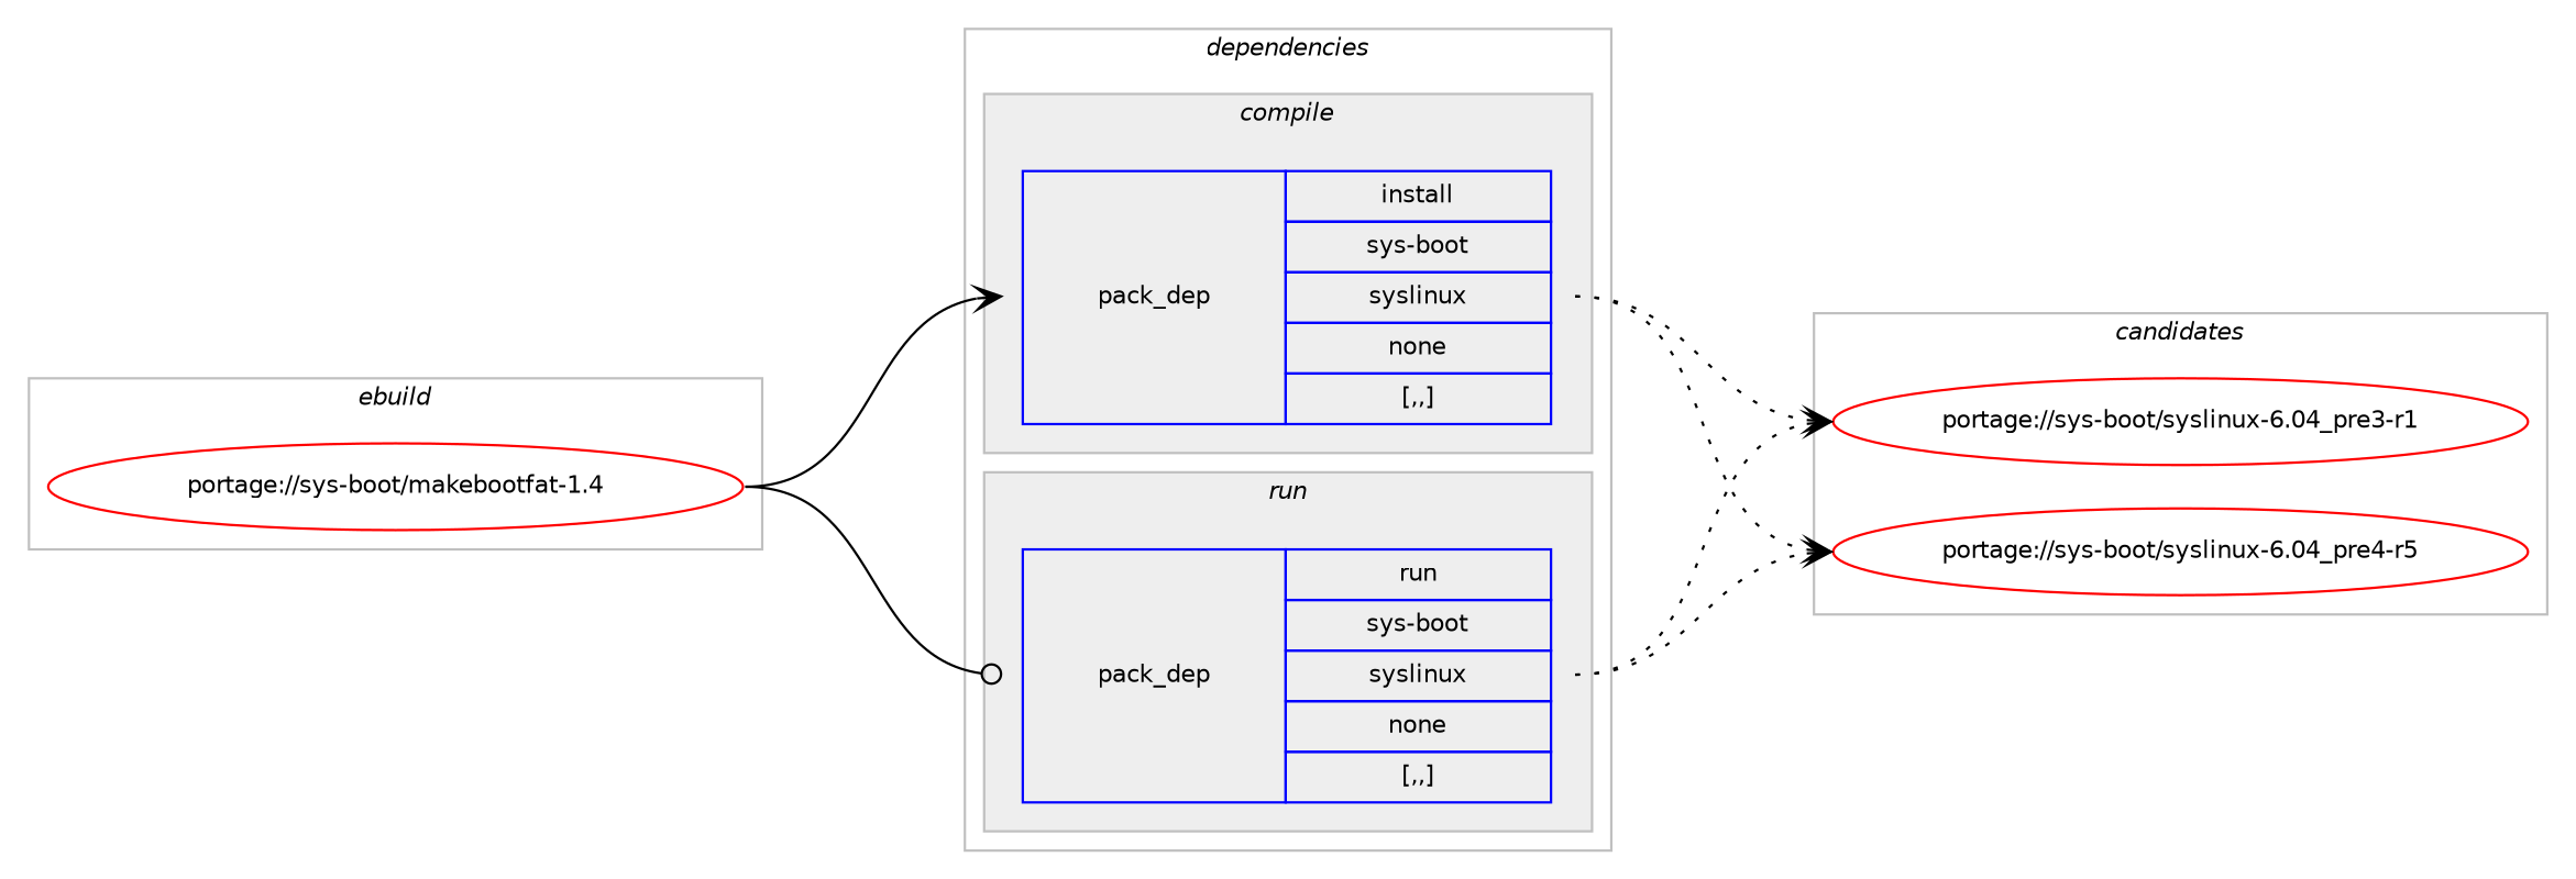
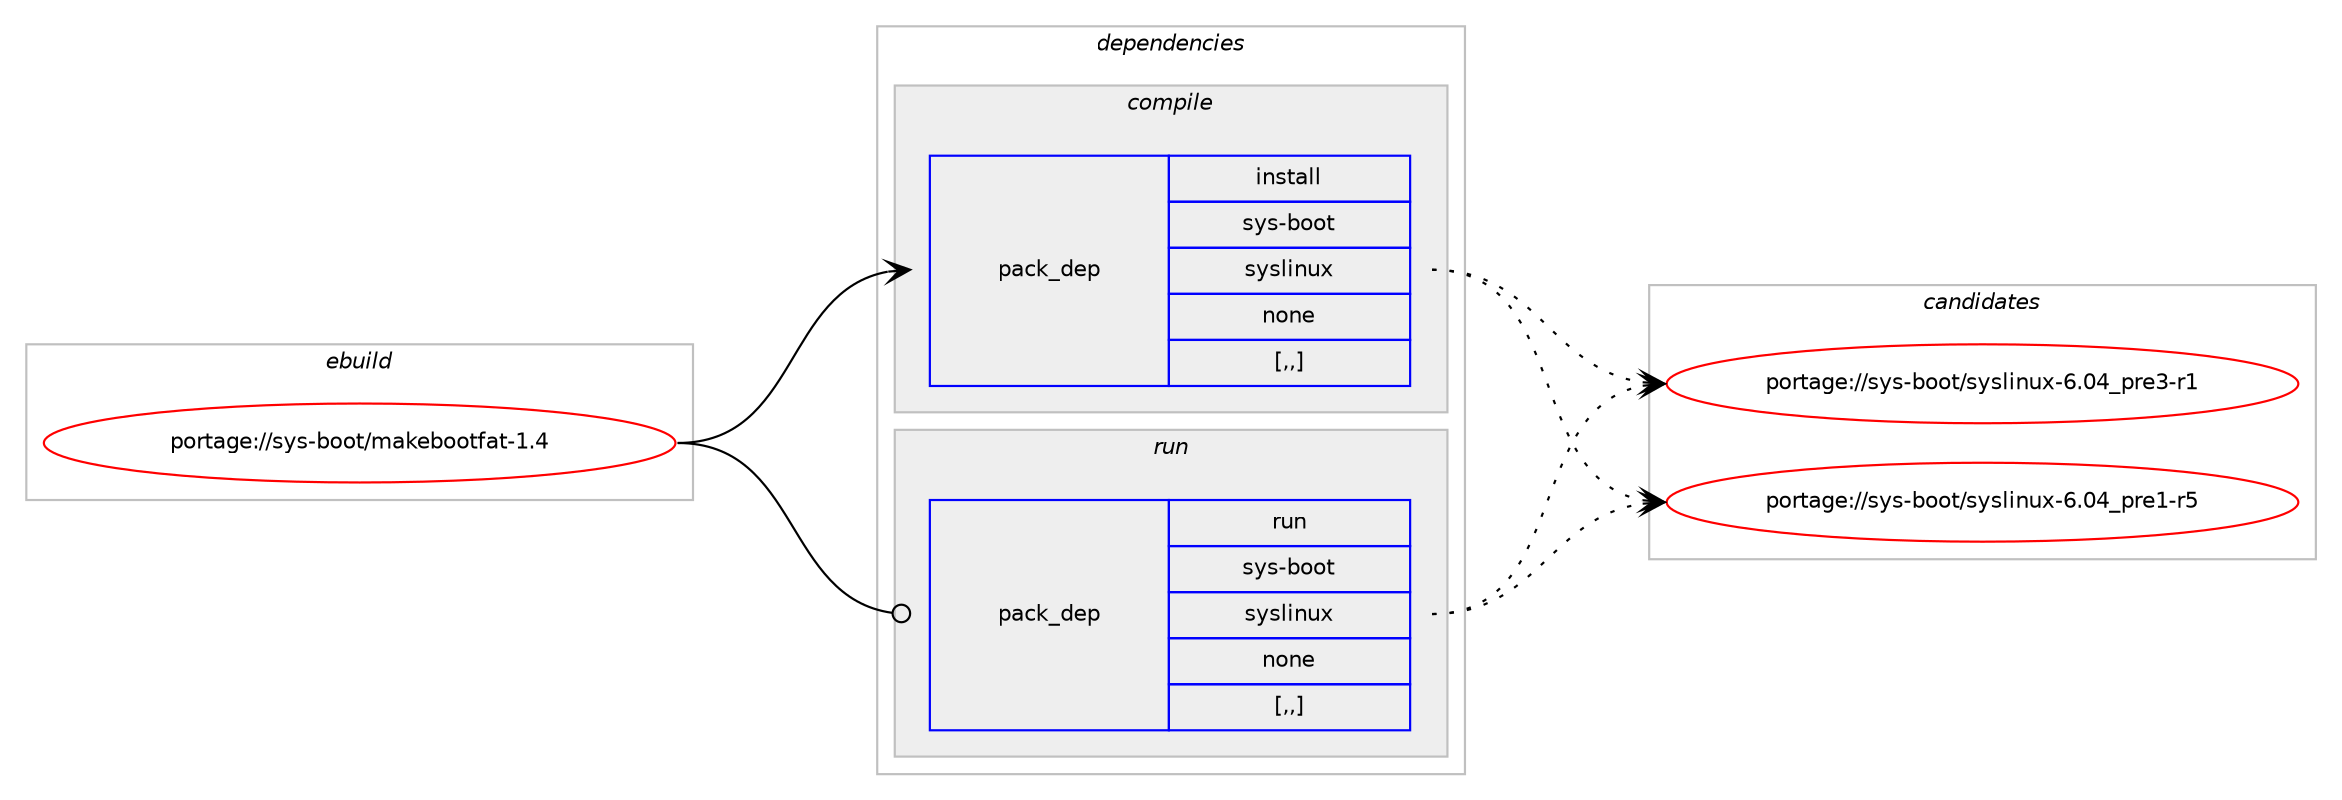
  digraph {
    compound=true
    concentrate=true
    fontname=Helvetica
    fontsize=10
    newrank=true
    rankdir=LR
    ranksep=1.5
    node [color=red fontname=Helvetica fontsize=10]
    edge [arrowhead=vee headport=w style=dotted tailport=e weight=100]
    n1 [label="portage://sys-boot/makebootfat-1.4" width=4]
    n2 [color=blue label=<<TABLE BORDER="0" CELLBORDER="1" CELLSPACING="0" CELLPADDING="4" WIDTH="220"><TR><TD ROWSPAN="6" CELLPADDING="30">pack_dep</TD></TR><TR><TD WIDTH="110">install</TD></TR><TR><TD>sys-boot</TD></TR><TR><TD>syslinux</TD></TR><TR><TD>none</TD></TR><TR><TD>[,,]</TD></TR></TABLE>> shape=none]
    n3 [color=blue label=<<TABLE BORDER="0" CELLBORDER="1" CELLSPACING="0" CELLPADDING="4" WIDTH="220"><TR><TD ROWSPAN="6" CELLPADDING="30">pack_dep</TD></TR><TR><TD WIDTH="110">run</TD></TR><TR><TD>sys-boot</TD></TR><TR><TD>syslinux</TD></TR><TR><TD>none</TD></TR><TR><TD>[,,]</TD></TR></TABLE>> shape=none]
    n4 [label="portage://sys-boot/syslinux-6.04_pre3-r1" width=4]
-   n5 [label="portage://sys-boot/syslinux-6.04_pre4-r5" width=4]
+   n5 [label="portage://sys-boot/syslinux-6.04_pre1-r5" width=4]
    subgraph cluster_1 {
      color=gray
      label=<<i>ebuild</i>>
      n1
    }
    subgraph cluster_2 {
      color=gray
      label=<<i>dependencies</i>>
      subgraph cluster_3 {
        color=gray
        fillcolor="#eeeeee"
        label=<<i>compile</i>>
        style=filled
        subgraph sub_4 {
          color=gray
          fillcolor="#eeeeee"
          label=<<i>compile</i>>
          style=filled
          n2
        }
      }
      subgraph cluster_5 {
        color=gray
        fillcolor="#eeeeee"
        label=<<i>compile and run</i>>
        style=filled
      }
      subgraph cluster_6 {
        color=gray
        fillcolor="#eeeeee"
        label=<<i>run</i>>
        style=filled
        subgraph sub_7 {
          color=gray
          fillcolor="#eeeeee"
          label=<<i>run</i>>
          style=filled
          n3
        }
      }
    }
    subgraph cluster_8 {
      color=gray
      label=<<i>candidates</i>>
      rank=same
      subgraph sub_9 {
        color=black
        label=<<i>candidates</i>>
        nodesep=1
        rank=same
        n4
        n5
      }
      subgraph sub_10 {
        color=black
        label=<<i>candidates</i>>
        nodesep=1
        rank=same
        n4
        n5
      }
    }
    n1 -> n2 [style=solid weight=20]
    n1 -> n3 [arrowhead=odot style=solid weight=20]
    n2 -> n4
    n2 -> n5
    n3 -> n4
    n3 -> n5
  }
